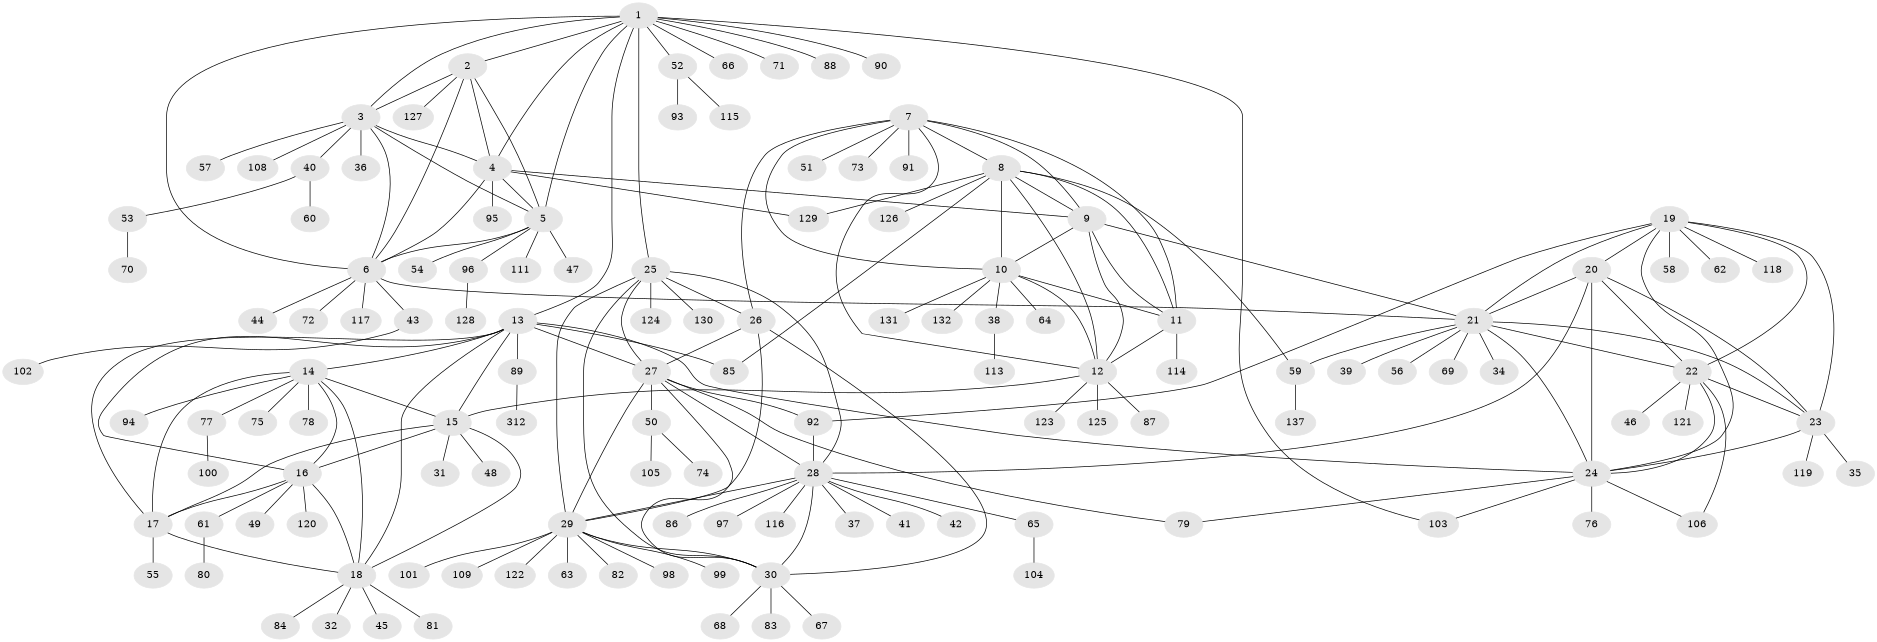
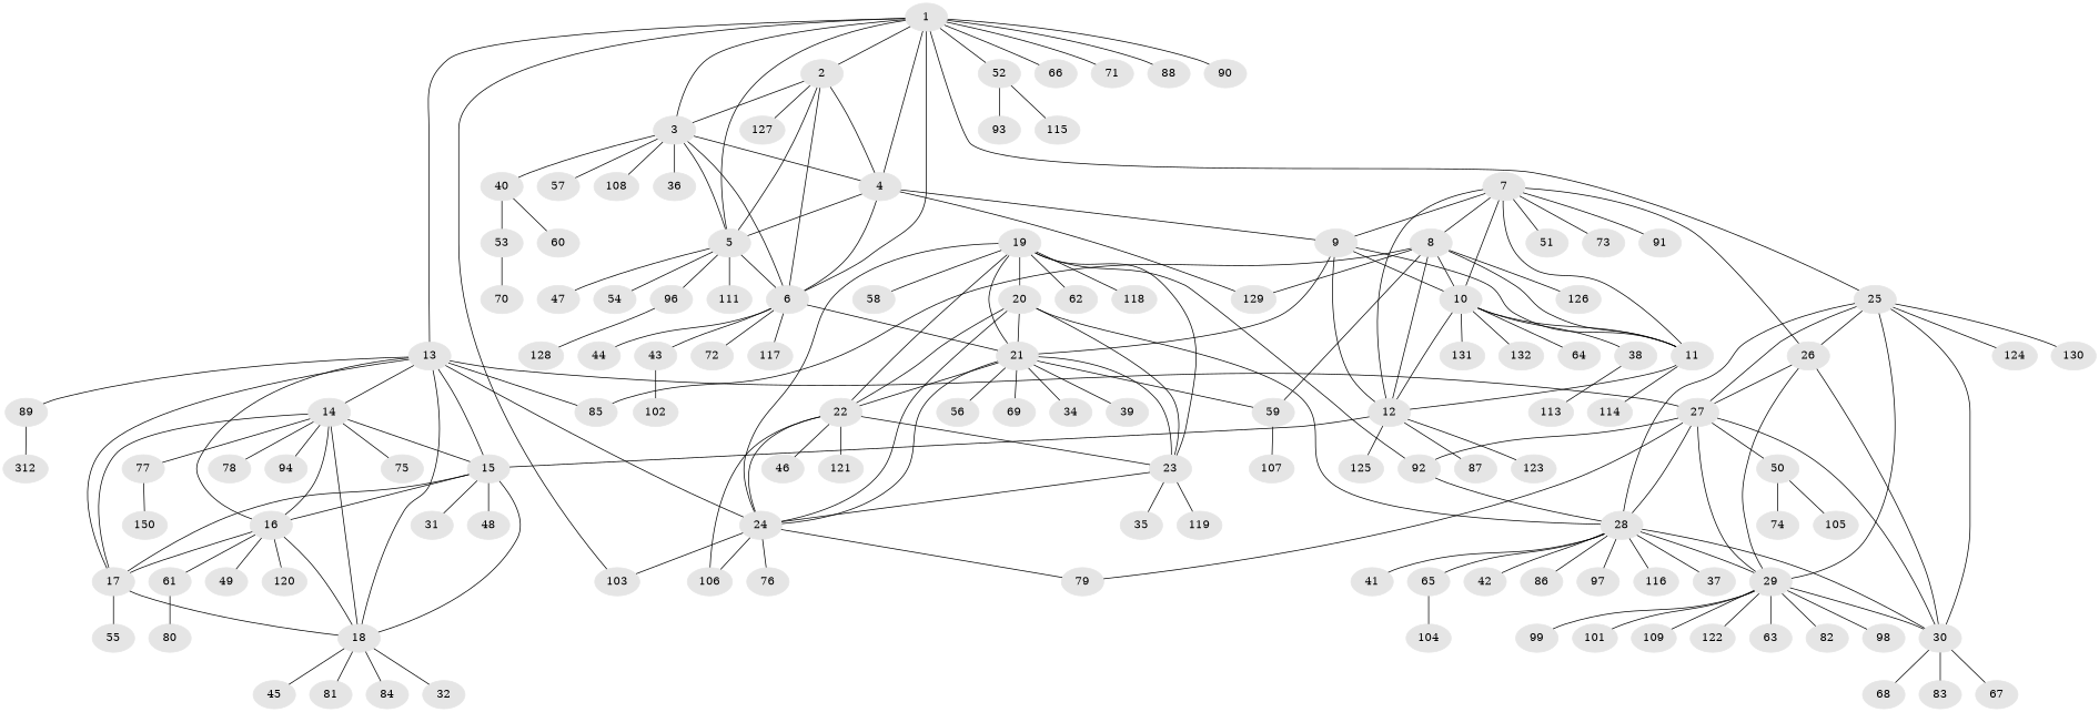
  graph {
    node [color=gray90 style=filled]
    1
    2
    3
    4
    5
    6
    13
    25
    52
    66
    71
    88
    90
    103
    127
    36
    40
    57
    108
    9
-   95
    129
    47
    54
    96
    111
    21
    43
    44
    72
    117
    85
    15
    14
    16
    17
    18
    24
    27
    89
    26
    28
    29
    30
    124
    130
    93
    115
    53
    60
    10
    11
    12
    128
    59
    22
    23
    34
    39
    56
    69
    102
    7
    8
    51
    73
    91
    126
    38
    64
    131
    132
    114
    87
    123
    125
-   107 [label=137]
+   107
    113
    31
    48
    75
    77
    78
    94
    49
    61
    120
    55
    32
    45
    81
    84
    76
    79
    106
    92
    50
    n98 [label=312]
-   100
+   100 [label=150]
    80
    19
    20
    58
    62
    118
    46
    121
    35
    119
    37
    41
    42
    65
    86
    97
    116
    63
    82
    98
    99
    101
    109
    122
    67
    68
    83
    74
    105
    104
    70
    1 -- 2
    1 -- 3
    1 -- 4
    1 -- 5
    1 -- 6
    1 -- 13
    1 -- 25
    1 -- 52
    1 -- 66
    1 -- 71
    1 -- 88
    1 -- 90
    1 -- 103
    2 -- 3
    2 -- 4
    2 -- 5
    2 -- 6
    2 -- 127
    3 -- 4
    3 -- 5
    3 -- 6
    3 -- 36
    3 -- 40
    3 -- 57
    3 -- 108
    4 -- 5
    4 -- 6
    4 -- 9
-   4 -- 95
    4 -- 129
    5 -- 6
    5 -- 47
    5 -- 54
    5 -- 96
    5 -- 111
    6 -- 21
    6 -- 43
    6 -- 44
    6 -- 72
    6 -- 117
    13 -- 85
    13 -- 15
    13 -- 14
    13 -- 16
    13 -- 17
    13 -- 18
    13 -- 24
    13 -- 27
    13 -- 89
    25 -- 27
    25 -- 26
    25 -- 28
    25 -- 29
    25 -- 30
    25 -- 124
    25 -- 130
    52 -- 93
    52 -- 115
    40 -- 53
    40 -- 60
    9 -- 21
    9 -- 10
    9 -- 11
    9 -- 12
    96 -- 128
    21 -- 24
    21 -- 59
    21 -- 22
    21 -- 23
    21 -- 34
    21 -- 39
    21 -- 56
    21 -- 69
    43 -- 102
    15 -- 16
    15 -- 17
    15 -- 18
    15 -- 31
    15 -- 48
    14 -- 15
    14 -- 16
    14 -- 17
    14 -- 18
    14 -- 75
    14 -- 77
    14 -- 78
    14 -- 94
    16 -- 17
    16 -- 18
    16 -- 49
    16 -- 61
    16 -- 120
    17 -- 18
    17 -- 55
    18 -- 32
    18 -- 45
    18 -- 81
    18 -- 84
    24 -- 103
    24 -- 76
    24 -- 79
    24 -- 106
    27 -- 28
    27 -- 29
    27 -- 30
    27 -- 79
    27 -- 92
    27 -- 50
    89 -- n98
    26 -- 27
    26 -- 29
    26 -- 30
    28 -- 29
    28 -- 30
    28 -- 37
    28 -- 41
    28 -- 42
    28 -- 65
    28 -- 86
    28 -- 97
    28 -- 116
    29 -- 30
    29 -- 63
    29 -- 82
    29 -- 98
    29 -- 99
    29 -- 101
    29 -- 109
    29 -- 122
    30 -- 67
    30 -- 68
    30 -- 83
    53 -- 70
    10 -- 11
    10 -- 12
    10 -- 38
    10 -- 64
    10 -- 131
    10 -- 132
    11 -- 12
    11 -- 114
    12 -- 15
    12 -- 87
    12 -- 123
    12 -- 125
    59 -- 107
    22 -- 24
    22 -- 23
    22 -- 106
    22 -- 46
    22 -- 121
    23 -- 24
    23 -- 35
    23 -- 119
    7 -- 9
    7 -- 26
    7 -- 10
    7 -- 11
    7 -- 12
    7 -- 8
    7 -- 51
    7 -- 73
    7 -- 91
-   8 -- 9
    8 -- 129
    8 -- 85
    8 -- 10
    8 -- 11
    8 -- 12
    8 -- 59
    8 -- 126
    38 -- 113
    77 -- 100
    61 -- 80
    92 -- 28
    50 -- 74
    50 -- 105
    19 -- 21
    19 -- 24
    19 -- 22
    19 -- 23
    19 -- 92
    19 -- 20
    19 -- 58
    19 -- 62
    19 -- 118
    20 -- 21
    20 -- 24
    20 -- 28
    20 -- 22
    20 -- 23
    65 -- 104
  }
